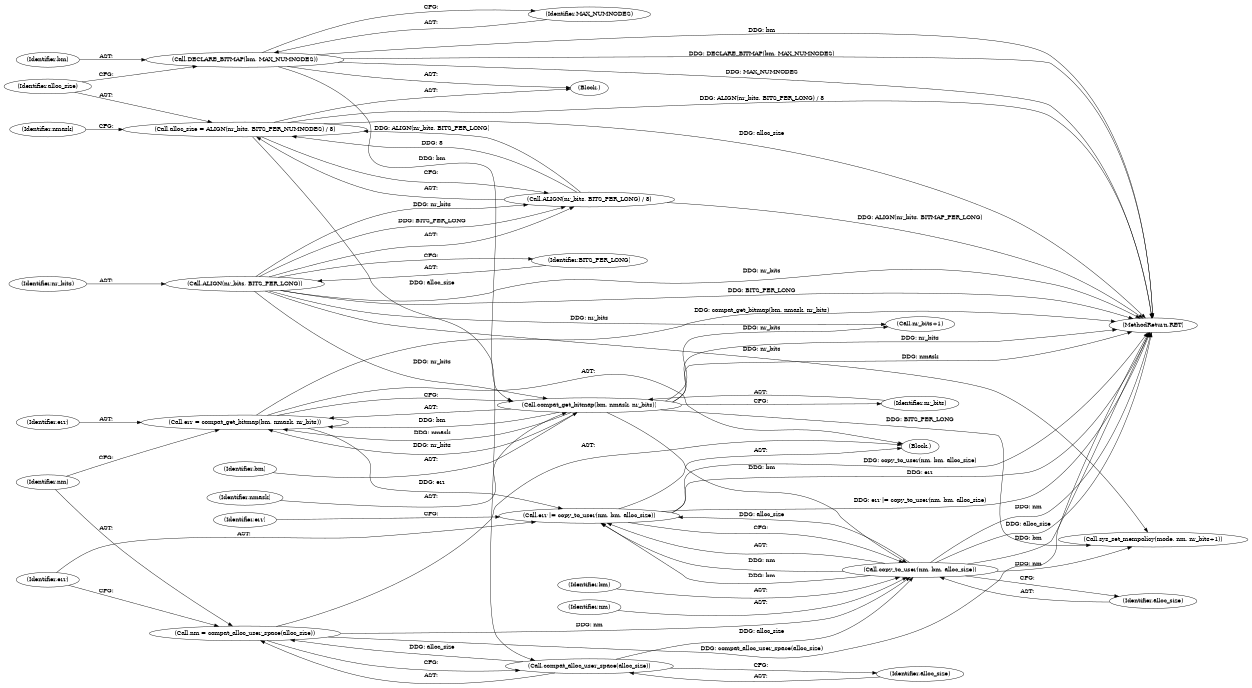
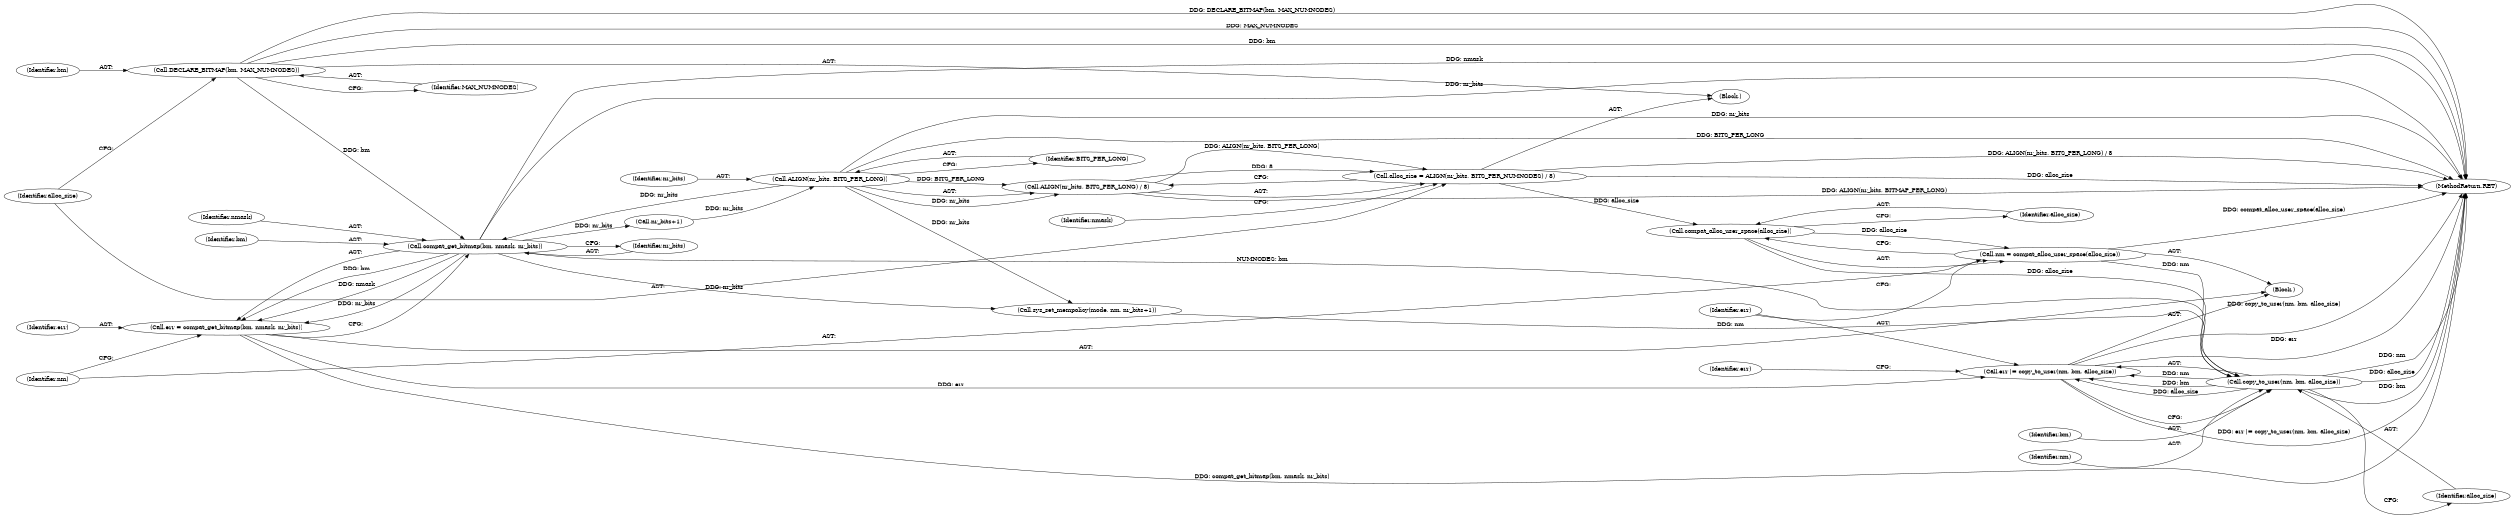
  digraph {
    rankdir=LR
    n1 [label="(Call,err |= copy_to_user(nm, bm, alloc_size))"]
    n2 [label="(Call,copy_to_user(nm, bm, alloc_size))"]
    n3 [label="(MethodReturn,RET)"]
    n4 [label="(Block,)"]
    n5 [label="(Call,sys_set_mempolicy(mode, nm, nr_bits+1))"]
    n6 [label="(Identifier,alloc_size)"]
    n7 [label="(Call,err = compat_get_bitmap(bm, nmask, nr_bits))"]
    n8 [label="(Call,compat_get_bitmap(bm, nmask, nr_bits))"]
    n9 [label="(Identifier,nr_bits)"]
    n10 [label="(Call,nr_bits+1)"]
    n11 [label="(Call,DECLARE_BITMAP(bm, MAX_NUMNODES))"]
    n12 [label="(Identifier,MAX_NUMNODES)"]
    n13 [label="(Block,)"]
    n14 [label="(Call,ALIGN(nr_bits, BITS_PER_LONG))"]
    n15 [label="(Call,ALIGN(nr_bits, BITS_PER_LONG) / 8)"]
    n16 [label="(Identifier,BITS_PER_LONG)"]
    n17 [label="(Call,alloc_size = ALIGN(nr_bits, BITS_PER_NUMNODES) / 8)"]
    n18 [label="(Call,nm = compat_alloc_user_space(alloc_size))"]
    n19 [label="(Call,compat_alloc_user_space(alloc_size))"]
    n20 [label="(Identifier,alloc_size)"]
    n21 [label="(Identifier,err)"]
    n22 [label="(Identifier,nmask)"]
    n23 [label="(Identifier,err)"]
    n24 [label="(Identifier,nm)"]
    n25 [label="(Identifier,bm)"]
    n26 [label="(Identifier,nmask)"]
    n27 [label="(Identifier,bm)"]
    n28 [label="(Identifier,nm)"]
    n29 [label="(Identifier,nr_bits)"]
    n30 [label="(Identifier,alloc_size)"]
    n31 [label="(Identifier,err)"]
    n32 [label="(Identifier,bm)"]
    n1 -> n2 [label="CFG: "]
    n1 -> n3 [label="DDG: err |= copy_to_user(nm, bm, alloc_size)"]
    n1 -> n3 [label="DDG: copy_to_user(nm, bm, alloc_size)"]
    n1 -> n3 [label="DDG: err"]
    n1 -> n4 [label="AST: "]
    n2 -> n1 [label="AST: "]
    n2 -> n1 [label="DDG: nm"]
    n2 -> n1 [label="DDG: bm"]
    n2 -> n1 [label="DDG: alloc_size"]
    n2 -> n3 [label="DDG: bm"]
    n2 -> n3 [label="DDG: nm"]
    n2 -> n3 [label="DDG: alloc_size"]
-   n2 -> n5 [label="DDG: nm"]
+   n5 -> n2 [label="DDG: nm"]
    n2 -> n6 [label="CFG: "]
    n6 -> n2 [label="AST: "]
    n7 -> n1 [label="DDG: err"]
    n7 -> n3 [label="DDG: compat_get_bitmap(bm, nmask, nr_bits)"]
    n7 -> n4 [label="AST: "]
    n7 -> n8 [label="CFG: "]
-   n8 -> n2 [label="DDG: bm"]
+   n8 -> n2 [label="NUMNODES: bm"]
    n8 -> n3 [label="DDG: nmask"]
    n8 -> n3 [label="DDG: nr_bits"]
-   n8 -> n5 [label="DDG: BITS_PER_LONG"]
+   n8 -> n5 [label="DDG: nr_bits"]
    n8 -> n7 [label="AST: "]
    n8 -> n7 [label="DDG: bm"]
    n8 -> n7 [label="DDG: nmask"]
    n8 -> n7 [label="DDG: nr_bits"]
    n8 -> n9 [label="CFG: "]
    n8 -> n10 [label="DDG: nr_bits"]
    n9 -> n8 [label="AST: "]
    n11 -> n3 [label="DDG: DECLARE_BITMAP(bm, MAX_NUMNODES)"]
    n11 -> n3 [label="DDG: MAX_NUMNODES"]
    n11 -> n3 [label="DDG: bm"]
    n11 -> n8 [label="DDG: bm"]
    n11 -> n12 [label="CFG: "]
    n11 -> n13 [label="AST: "]
    n12 -> n11 [label="AST: "]
    n14 -> n3 [label="DDG: nr_bits"]
    n14 -> n3 [label="DDG: BITS_PER_LONG"]
    n14 -> n5 [label="DDG: nr_bits"]
    n14 -> n8 [label="DDG: nr_bits"]
-   n14 -> n10 [label="DDG: nr_bits"]
+   n10 -> n14 [label="DDG: nr_bits"]
    n14 -> n15 [label="AST: "]
    n14 -> n15 [label="DDG: nr_bits"]
    n14 -> n15 [label="DDG: BITS_PER_LONG"]
    n14 -> n16 [label="CFG: "]
    n15 -> n3 [label="DDG: ALIGN(nr_bits, BITMAP_PER_LONG)"]
    n15 -> n17 [label="AST: "]
    n15 -> n17 [label="DDG: ALIGN(nr_bits, BITS_PER_LONG)"]
    n15 -> n17 [label="DDG: 8"]
    n16 -> n14 [label="AST: "]
    n17 -> n3 [label="DDG: ALIGN(nr_bits, BITS_PER_LONG) / 8"]
    n17 -> n3 [label="DDG: alloc_size"]
    n17 -> n13 [label="AST: "]
    n17 -> n15 [label="CFG: "]
    n17 -> n19 [label="DDG: alloc_size"]
    n18 -> n2 [label="DDG: nm"]
    n18 -> n3 [label="DDG: compat_alloc_user_space(alloc_size)"]
    n18 -> n4 [label="AST: "]
    n18 -> n19 [label="CFG: "]
    n19 -> n2 [label="DDG: alloc_size"]
    n19 -> n18 [label="AST: "]
    n19 -> n18 [label="DDG: alloc_size"]
    n19 -> n20 [label="CFG: "]
    n20 -> n19 [label="AST: "]
    n21 -> n1 [label="AST: "]
    n21 -> n18 [label="CFG: "]
    n22 -> n8 [label="AST: "]
    n23 -> n7 [label="AST: "]
    n24 -> n7 [label="CFG: "]
    n24 -> n18 [label="AST: "]
    n25 -> n11 [label="AST: "]
    n26 -> n17 [label="CFG: "]
    n27 -> n8 [label="AST: "]
    n28 -> n2 [label="AST: "]
    n29 -> n14 [label="AST: "]
    n30 -> n11 [label="CFG: "]
    n30 -> n17 [label="AST: "]
    n31 -> n1 [label="CFG: "]
    n32 -> n2 [label="AST: "]
  }
